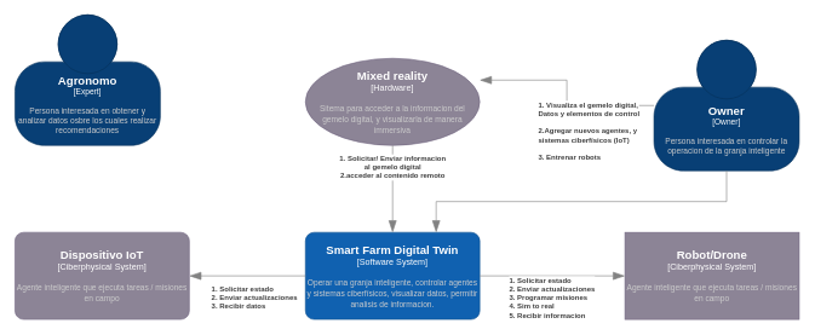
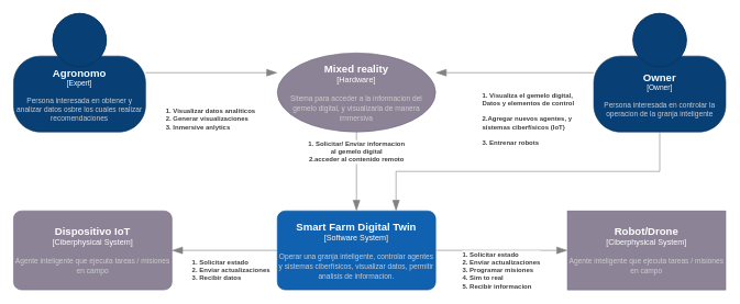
  <mxCell id="0" />
  <mxCell id="1" parent="0" />
  <mxCell id="2" value="&lt;font style=&quot;font-size: 16px&quot;&gt;&lt;b&gt;Agronomo&lt;/b&gt;&lt;/font&gt;&lt;div&gt;[Expert]&lt;/div&gt;&lt;br&gt;&lt;div&gt;&lt;font style=&quot;font-size: 11px&quot;&gt;&lt;font color=&quot;#cccccc&quot;&gt;Persona interesada en obtener y analizar datos osbre los cuales realizar recomendaciones&lt;/font&gt;&lt;/div&gt;" style="html=1;fontSize=11;dashed=0;whiteSpace=wrap;fillColor=#083F75;strokeColor=#06315C;fontColor=#ffffff;shape=mxgraph.c4.person2;align=center;metaEdit=1;points=[[0.5,0,0],[1,0.5,0],[1,0.75,0],[0.75,1,0],[0.5,1,0],[0.25,1,0],[0,0.75,0],[0,0.5,0]];resizable=0;" parent="1" vertex="1"><mxGeometry x="20" y="20" width="200" height="180" as="geometry" /></mxCell>
  <mxCell id="3" value="&lt;font style=&quot;font-size: 16px&quot;&gt;&lt;b&gt;Smart Farm Digital Twin&lt;/b&gt;&lt;/font&gt;&lt;div&gt;[Software System]&lt;/div&gt;&lt;br&gt;&lt;div&gt;&lt;font style=&quot;font-size: 11px&quot;&gt;&lt;font color=&quot;#cccccc&quot;&gt;Operar una granja inteligente, controlar agentes y sistemas ciberfísicos, visualizar datos, permitir analisis de informacion.&lt;/font&gt;&lt;/div&gt;" style="rounded=1;whiteSpace=wrap;html=1;labelBackgroundColor=none;fillColor=#1061B0;fontColor=#ffffff;align=center;arcSize=10;strokeColor=#0D5091;metaEdit=1;resizable=0;points=[[0.25,0,0],[0.5,0,0],[0.75,0,0],[1,0.25,0],[1,0.5,0],[1,0.75,0],[0.75,1,0],[0.5,1,0],[0.25,1,0],[0,0.75,0],[0,0.5,0],[0,0.25,0]];" parent="1" vertex="1"><mxGeometry x="420" y="320" width="240" height="120" as="geometry" /></mxCell>
  <mxCell id="4" value="&lt;font style=&quot;font-size: 16px&quot;&gt;&lt;b&gt;Robot/Drone&lt;/b&gt;&lt;/font&gt;&lt;div&gt;[Ciberphysical System]&lt;/div&gt;&lt;br&gt;&lt;div&gt;&lt;font style=&quot;font-size: 11px&quot;&gt;&lt;font color=&quot;#cccccc&quot;&gt;Agente inteligente que ejecuta tareas / misiones en campo&lt;/font&gt;&lt;/div&gt;" style="whiteSpace=wrap;html=1;labelBackgroundColor=none;fillColor=#8C8496;fontColor=#ffffff;align=center;arcSize=10;strokeColor=#736782;metaEdit=1;resizable=0;points=[[0.25,0,0],[0.5,0,0],[0.75,0,0],[1,0.25,0],[1,0.5,0],[1,0.75,0],[0.75,1,0],[0.5,1,0],[0.25,1,0],[0,0.75,0],[0,0.5,0],[0,0.25,0]];rounded=0;" parent="1" vertex="1"><mxGeometry x="860" y="320" width="240" height="120" as="geometry" /></mxCell>
  <mxCell id="5" value="&lt;font style=&quot;font-size: 16px&quot;&gt;&lt;b&gt;Dispositivo IoT&lt;/b&gt;&lt;/font&gt;&lt;div&gt;[Ciberphysical System]&lt;/div&gt;&lt;br&gt;&lt;div&gt;&lt;font style=&quot;font-size: 11px&quot;&gt;&lt;font color=&quot;#cccccc&quot;&gt;Agente inteligente que ejecuta tareas / misiones en campo&lt;/font&gt;&lt;/div&gt;" style="rounded=1;whiteSpace=wrap;html=1;labelBackgroundColor=none;fillColor=#8C8496;fontColor=#ffffff;align=center;arcSize=10;strokeColor=#736782;metaEdit=1;resizable=0;points=[[0.25,0,0],[0.5,0,0],[0.75,0,0],[1,0.25,0],[1,0.5,0],[1,0.75,0],[0.75,1,0],[0.5,1,0],[0.25,1,0],[0,0.75,0],[0,0.5,0],[0,0.25,0]];" parent="1" vertex="1"><mxGeometry x="20" y="320" width="240" height="120" as="geometry" /></mxCell>
- <mxCell id="6" value="&lt;font style=&quot;font-size: 16px&quot;&gt;&lt;b&gt;Owner&lt;/b&gt;&lt;/font&gt;&lt;div&gt;[Owner]&lt;/div&gt;&lt;br&gt;&lt;div&gt;&lt;font style=&quot;font-size: 11px&quot;&gt;&lt;font color=&quot;#cccccc&quot;&gt;Persona interesada en controlar la operacion de la granja inteligente&lt;/font&gt;&lt;/div&gt;" style="html=1;fontSize=11;dashed=0;whiteSpace=wrap;fillColor=#083F75;strokeColor=#06315C;fontColor=#ffffff;shape=mxgraph.c4.person2;align=center;metaEdit=1;points=[[0.5,0,0],[1,0.5,0],[1,0.75,0],[0.75,1,0],[0.5,1,0],[0.25,1,0],[0,0.75,0],[0,0.5,0]];resizable=0;" parent="1" vertex="1"><mxGeometry x="900" y="55" width="200" height="180" as="geometry" /></mxCell>
+ <mxCell id="6" value="&lt;font style=&quot;font-size: 16px&quot;&gt;&lt;b&gt;Owner&lt;/b&gt;&lt;/font&gt;&lt;div&gt;[Owner]&lt;/div&gt;&lt;br&gt;&lt;div&gt;&lt;font style=&quot;font-size: 11px&quot;&gt;&lt;font color=&quot;#cccccc&quot;&gt;Persona interesada en controlar la operacion de la granja inteligente&lt;/font&gt;&lt;/div&gt;" style="html=1;fontSize=11;dashed=0;whiteSpace=wrap;fillColor=#083F75;strokeColor=#06315C;fontColor=#ffffff;shape=mxgraph.c4.person2;align=center;metaEdit=1;points=[[0.5,0,0],[1,0.5,0],[1,0.75,0],[0.75,1,0],[0.5,1,0],[0.25,1,0],[0,0.75,0],[0,0.5,0]];resizable=0;" parent="1" vertex="1"><mxGeometry x="900" y="20" width="200" height="180" as="geometry" /></mxCell>
  <mxCell id="7" value="&lt;font style=&quot;font-size: 16px&quot;&gt;&lt;b&gt;Mixed reality&lt;/b&gt;&lt;/font&gt;&lt;div&gt;[Hardware]&lt;/div&gt;&lt;br&gt;&lt;div&gt;&lt;font style=&quot;font-size: 11px&quot;&gt;&lt;font color=&quot;#cccccc&quot;&gt;Sitema para acceder a la informacion del gemelo digital, y visualizarla de manera immersiva&lt;/font&gt;&lt;/div&gt;" style="ellipse;whiteSpace=wrap;html=1;labelBackgroundColor=none;fillColor=#8C8496;fontColor=#ffffff;align=center;arcSize=10;strokeColor=#736782;metaEdit=1;resizable=0;points=[[0.25,0,0],[0.5,0,0],[0.75,0,0],[1,0.25,0],[1,0.5,0],[1,0.75,0],[0.75,1,0],[0.5,1,0],[0.25,1,0],[0,0.75,0],[0,0.5,0],[0,0.25,0]];" parent="1" vertex="1"><mxGeometry x="420" y="80" width="240" height="120" as="geometry" /></mxCell>
  <mxCell id="8" value="&lt;div style=&quot;text-align: left&quot;&gt;&lt;div style=&quot;text-align: center&quot;&gt;&lt;b&gt;&lt;/b&gt;&lt;/div&gt;" style="endArrow=blockThin;html=1;fontSize=10;fontColor=#404040;strokeWidth=1;endFill=1;strokeColor=#828282;elbow=vertical;metaEdit=1;endSize=14;startSize=14;jumpStyle=arc;jumpSize=16;rounded=0;edgeStyle=orthogonalEdgeStyle;exitX=0.5;exitY=1;exitDx=0;exitDy=0;exitPerimeter=0;entryX=0.75;entryY=0;entryDx=0;entryDy=0;entryPerimeter=0;" edge="1" parent="1" source="6" target="3"><mxGeometry width="240" relative="1" as="geometry"><mxPoint x="890" y="260" as="sourcePoint" /><mxPoint x="1130" y="260" as="targetPoint" /></mxGeometry></mxCell>
+ <mxCell id="9" value="&lt;div style=&quot;&quot;&gt;&lt;div style=&quot;&quot;&gt;&lt;b&gt;1. Visualizar datos analíticos&#10;2. Generar visualizaciones&#10;3. Inmersive anlytics&lt;/b&gt;&lt;/div&gt;&lt;/div&gt;" style="endArrow=blockThin;html=1;fontSize=10;fontColor=#404040;strokeWidth=1;endFill=1;strokeColor=#828282;elbow=vertical;metaEdit=1;endSize=14;startSize=14;jumpStyle=arc;jumpSize=16;rounded=0;edgeStyle=orthogonalEdgeStyle;exitX=1;exitY=0.5;exitDx=0;exitDy=0;exitPerimeter=0;entryX=0;entryY=0.25;entryDx=0;entryDy=0;entryPerimeter=0;align=left;" edge="1" parent="1" source="2" target="7"><mxGeometry x="-0.71" y="-70" width="240" relative="1" as="geometry"><mxPoint x="330" y="150" as="sourcePoint" /><mxPoint x="570" y="150" as="targetPoint" /><mxPoint as="offset" /></mxGeometry></mxCell>
  <mxCell id="10" value="&lt;div style=&quot;&quot;&gt;&lt;div style=&quot;&quot;&gt;&lt;b&gt;1. Visualiza el gemelo digital, &#10;Datos y elementos de control&#10;&#10;2.Agregar nuevos agentes, y&#10;sistemas ciberfísicos (IoT)&#10;&#10;3. Entrenar robots&lt;/b&gt;&lt;/div&gt;&lt;/div&gt;" style="endArrow=blockThin;html=1;fontSize=10;fontColor=#404040;strokeWidth=1;endFill=1;strokeColor=#828282;elbow=vertical;metaEdit=1;endSize=14;startSize=14;jumpStyle=arc;jumpSize=16;rounded=0;edgeStyle=orthogonalEdgeStyle;exitX=0;exitY=0.5;exitDx=0;exitDy=0;exitPerimeter=0;entryX=1;entryY=0.25;entryDx=0;entryDy=0;entryPerimeter=0;align=left;" edge="1" parent="1" source="6" target="7"><mxGeometry x="0.425" y="70" width="240" relative="1" as="geometry"><mxPoint x="730" y="170" as="sourcePoint" /><mxPoint x="970" y="170" as="targetPoint" /><mxPoint as="offset" /></mxGeometry></mxCell>
  <mxCell id="11" value="&lt;div style=&quot;text-align: left&quot;&gt;&lt;div style=&quot;text-align: center&quot;&gt;&lt;b&gt;1. Solicitar/ Enviar informacion&#10; al gemelo digital &#10;2.acceder al contenido remoto&lt;/b&gt;&lt;/div&gt;" style="endArrow=blockThin;html=1;fontSize=10;fontColor=#404040;strokeWidth=1;endFill=1;strokeColor=#828282;elbow=vertical;metaEdit=1;endSize=14;startSize=14;jumpStyle=arc;jumpSize=16;rounded=0;edgeStyle=orthogonalEdgeStyle;exitX=0.5;exitY=1;exitDx=0;exitDy=0;exitPerimeter=0;" edge="1" parent="1" source="7" target="3"><mxGeometry x="-0.5" width="240" relative="1" as="geometry"><mxPoint x="440" y="330" as="sourcePoint" /><mxPoint x="680" y="330" as="targetPoint" /><mxPoint as="offset" /></mxGeometry></mxCell>
  <mxCell id="12" value="&lt;div style=&quot;&quot;&gt;&lt;div style=&quot;&quot;&gt;&lt;b&gt;1. Solicitar estado&#10;2. Enviar actualizaciones&#10;3. Programar misiones&#10;4. Sim to real&#10;5. Recibir informacion&lt;/b&gt;&lt;/div&gt;&lt;/div&gt;" style="endArrow=blockThin;html=1;fontSize=10;fontColor=#404040;strokeWidth=1;endFill=1;strokeColor=#828282;elbow=vertical;metaEdit=1;endSize=14;startSize=14;jumpStyle=arc;jumpSize=16;rounded=0;edgeStyle=orthogonalEdgeStyle;exitX=1;exitY=0.5;exitDx=0;exitDy=0;exitPerimeter=0;entryX=0;entryY=0.5;entryDx=0;entryDy=0;entryPerimeter=0;align=left;" edge="1" parent="1" source="3" target="4"><mxGeometry x="-0.61" y="-30" width="240" relative="1" as="geometry"><mxPoint x="700" y="500" as="sourcePoint" /><mxPoint x="750" y="430" as="targetPoint" /><mxPoint as="offset" /></mxGeometry></mxCell>
  <mxCell id="13" value="&lt;div style=&quot;&quot;&gt;&lt;div style=&quot;&quot;&gt;&lt;b&gt;1. Solicitar estado&#10;2. Enviar actualizaciones&#10;3. Recibir datos&lt;/b&gt;&lt;/div&gt;&lt;/div&gt;" style="endArrow=blockThin;html=1;fontSize=10;fontColor=#404040;strokeWidth=1;endFill=1;strokeColor=#828282;elbow=vertical;metaEdit=1;endSize=14;startSize=14;jumpStyle=arc;jumpSize=16;rounded=0;edgeStyle=orthogonalEdgeStyle;exitX=0;exitY=0.5;exitDx=0;exitDy=0;exitPerimeter=0;entryX=1;entryY=0.5;entryDx=0;entryDy=0;entryPerimeter=0;align=left;" edge="1" parent="1" source="3" target="5"><mxGeometry x="0.637" y="30" width="240" relative="1" as="geometry"><mxPoint x="320" y="510" as="sourcePoint" /><mxPoint x="560" y="510" as="targetPoint" /><mxPoint as="offset" /></mxGeometry></mxCell>
